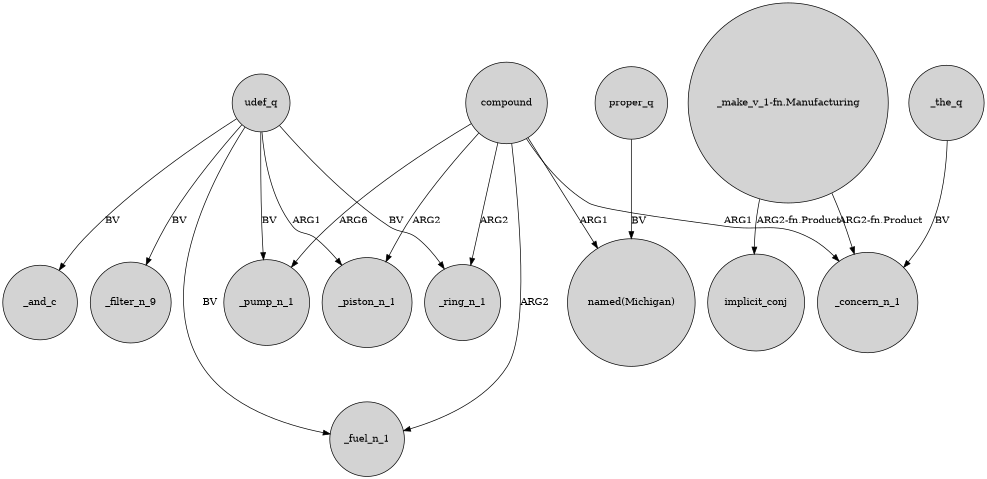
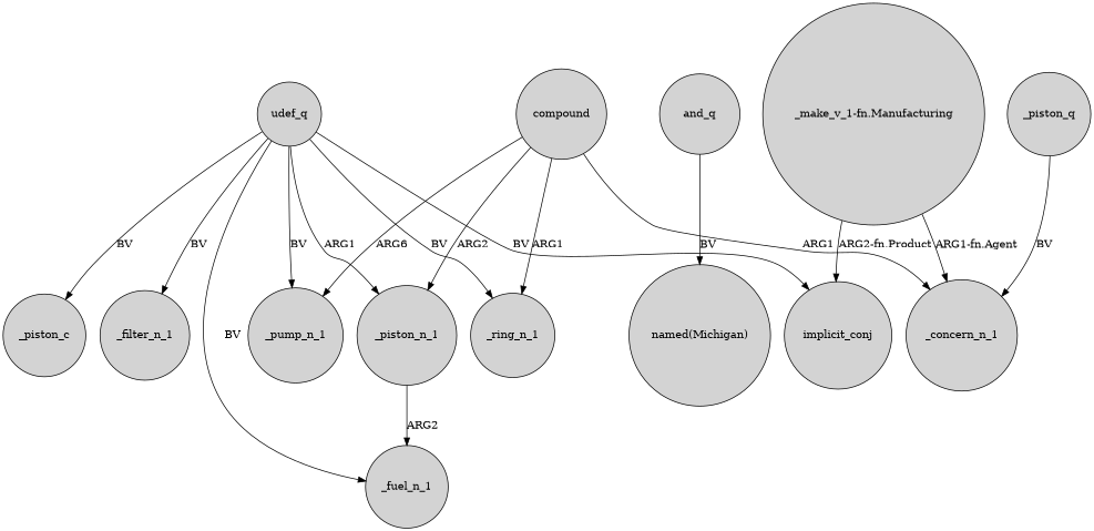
  digraph {
    node [shape=circle style=filled]
    udef_q
    _piston_n_1
-   _filter_n_1 [label=_filter_n_9]
+   _filter_n_1
    _fuel_n_1
    implicit_conj
    _pump_n_1
    _ring_n_1
-   _and_c
+   _and_c [label=_piston_c]
    compound
    _concern_n_1
    "named(Michigan)"
    "_make_v_1-fn.Manufacturing"
-   _the_q
-   proper_q
+   _the_q [label=_piston_q]
+   proper_q [label=and_q]
    udef_q -> _piston_n_1 [label=ARG1]
    udef_q -> _filter_n_1 [label=BV]
    udef_q -> _fuel_n_1 [label=BV]
+   udef_q -> implicit_conj [label=BV]
    udef_q -> _pump_n_1 [label=BV]
    udef_q -> _ring_n_1 [label=BV]
    udef_q -> _and_c [label=BV]
    compound -> _piston_n_1 [label=ARG2]
-   compound -> _fuel_n_1 [label=ARG2]
+   _piston_n_1 -> _fuel_n_1 [label=ARG2]
    compound -> _pump_n_1 [label=ARG6]
-   compound -> _ring_n_1 [label=ARG2]
+   compound -> _ring_n_1 [label=ARG1]
    compound -> _concern_n_1 [label=ARG1]
-   compound -> "named(Michigan)" [label=ARG1]
    "_make_v_1-fn.Manufacturing" -> implicit_conj [label="ARG2-fn.Product"]
-   "_make_v_1-fn.Manufacturing" -> _concern_n_1 [label="ARG2-fn.Product"]
+   "_make_v_1-fn.Manufacturing" -> _concern_n_1 [label="ARG1-fn.Agent"]
    _the_q -> _concern_n_1 [label=BV]
    proper_q -> "named(Michigan)" [label=BV]
  }
